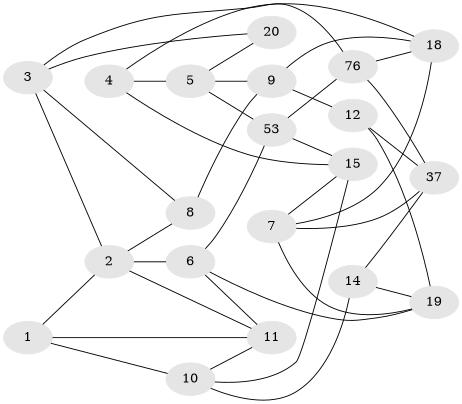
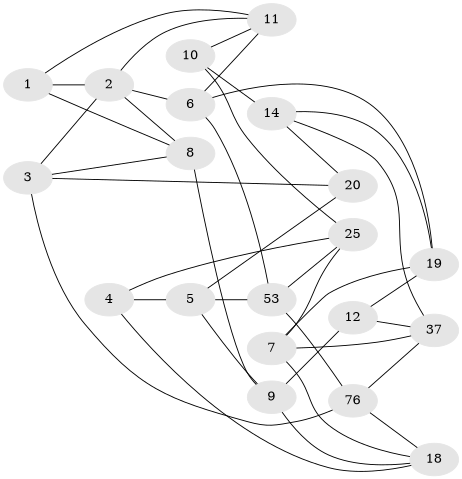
  graph {
    rankdir=LR
    node [color=gray90 style=filled]
    1
    2
    8
    11
    6
    9
    n7 [label=53]
    19
    3
    20
    n11 [label=76]
    10
-   15
+   15 [label=25]
    14
    18
    n16 [label=37]
    4
    5
    12
    7
    1 -- 2
-   1 -- 10
+   1 -- 8
    1 -- 11
    2 -- 8
    2 -- 11
    2 -- 6
    8 -- 9
    6 -- 11
    6 -- n7
    6 -- 19
    9 -- 18
    9 -- 12
    n7 -- n11
    n7 -- 15
    3 -- 2
    3 -- 8
    3 -- 20
    3 -- n11
    n11 -- 18
    n11 -- n16
    10 -- 11
    10 -- 15
    10 -- 14
    14 -- 19
+   14 -- 20
    14 -- n16
    4 -- 15
    4 -- 18
    4 -- 5
    5 -- 9
    5 -- n7
    5 -- 20
    12 -- 19
    12 -- n16
    7 -- 19
    7 -- 15
    7 -- 18
    7 -- n16
  }
